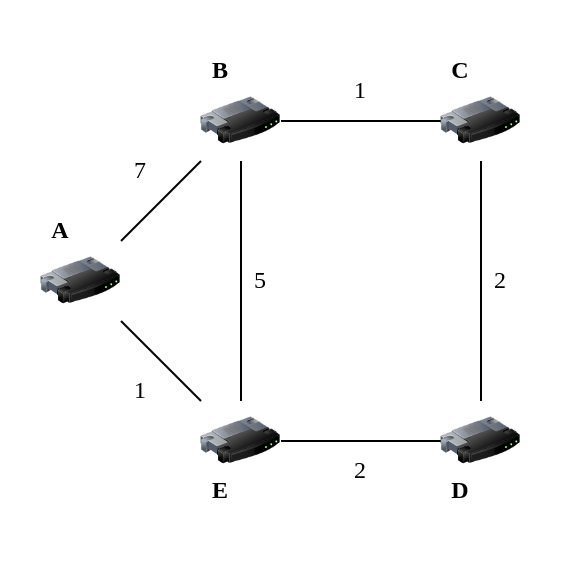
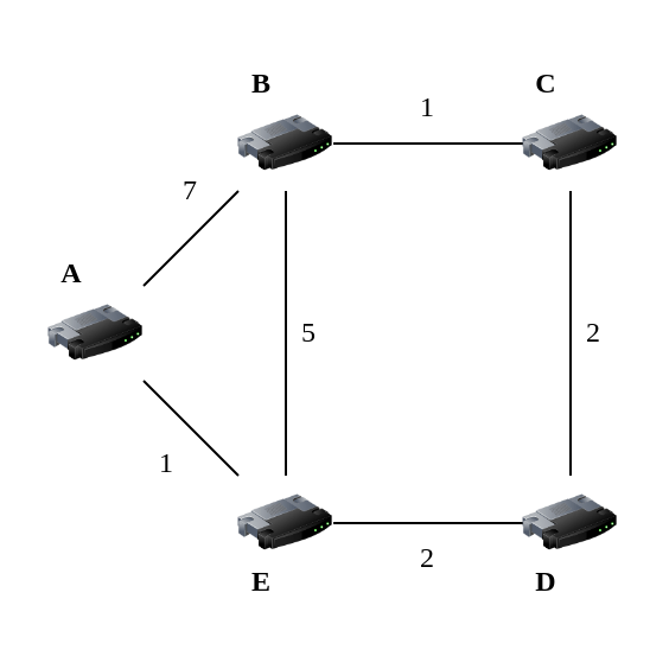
  <mxCell id="0" />
  <mxCell id="1" parent="0" />
  <mxCell id="2" value="" style="image;html=1;image=img/lib/clip_art/networking/Router_128x128.png" parent="1" vertex="1"><mxGeometry x="20" y="120" width="40" height="40" as="geometry" /></mxCell>
  <mxCell id="3" style="edgeStyle=orthogonalEdgeStyle;rounded=0;orthogonalLoop=1;jettySize=auto;html=1;entryX=0.5;entryY=0;entryDx=0;entryDy=0;endArrow=none;endFill=0;" parent="1" source="4" target="6" edge="1"><mxGeometry relative="1" as="geometry" /></mxCell>
  <mxCell id="4" value="" style="image;html=1;image=img/lib/clip_art/networking/Router_128x128.png" parent="1" vertex="1"><mxGeometry x="100" y="40" width="40" height="40" as="geometry" /></mxCell>
  <mxCell id="5" style="edgeStyle=orthogonalEdgeStyle;rounded=0;orthogonalLoop=1;jettySize=auto;html=1;entryX=0;entryY=0.5;entryDx=0;entryDy=0;endArrow=none;endFill=0;" parent="1" source="6" target="8" edge="1"><mxGeometry relative="1" as="geometry" /></mxCell>
  <mxCell id="6" value="" style="image;html=1;image=img/lib/clip_art/networking/Router_128x128.png" parent="1" vertex="1"><mxGeometry x="100" y="200" width="40" height="40" as="geometry" /></mxCell>
  <mxCell id="7" style="edgeStyle=orthogonalEdgeStyle;rounded=0;orthogonalLoop=1;jettySize=auto;html=1;entryX=0.5;entryY=1;entryDx=0;entryDy=0;endArrow=none;endFill=0;" parent="1" source="8" target="10" edge="1"><mxGeometry relative="1" as="geometry" /></mxCell>
  <mxCell id="8" value="" style="image;html=1;image=img/lib/clip_art/networking/Router_128x128.png" parent="1" vertex="1"><mxGeometry x="220" y="200" width="40" height="40" as="geometry" /></mxCell>
  <mxCell id="9" style="edgeStyle=orthogonalEdgeStyle;rounded=0;orthogonalLoop=1;jettySize=auto;html=1;entryX=1;entryY=0.5;entryDx=0;entryDy=0;endArrow=none;endFill=0;" parent="1" source="10" target="4" edge="1"><mxGeometry relative="1" as="geometry" /></mxCell>
  <mxCell id="10" value="" style="image;html=1;image=img/lib/clip_art/networking/Router_128x128.png" parent="1" vertex="1"><mxGeometry x="220" y="40" width="40" height="40" as="geometry" /></mxCell>
  <mxCell id="11" value="" style="endArrow=none;html=1;rounded=0;exitX=1;exitY=0;exitDx=0;exitDy=0;entryX=0;entryY=1;entryDx=0;entryDy=0;endFill=0;" parent="1" source="2" target="4" edge="1"><mxGeometry width="50" height="50" relative="1" as="geometry"><mxPoint x="80" y="180" as="sourcePoint" /><mxPoint x="130" y="130" as="targetPoint" /></mxGeometry></mxCell>
  <mxCell id="12" value="" style="endArrow=none;html=1;rounded=0;exitX=1;exitY=1;exitDx=0;exitDy=0;entryX=0;entryY=0;entryDx=0;entryDy=0;endFill=0;" parent="1" source="2" target="6" edge="1"><mxGeometry width="50" height="50" relative="1" as="geometry"><mxPoint x="70" y="130" as="sourcePoint" /><mxPoint x="110" y="90" as="targetPoint" /></mxGeometry></mxCell>
- <mxCell id="13" value="7" style="text;html=1;strokeColor=none;fillColor=none;align=center;verticalAlign=middle;whiteSpace=wrap;rounded=0;fontFamily=Times New Roman;" parent="1" vertex="1"><mxGeometry x="60" y="70" width="20" height="30" as="geometry" /></mxCell>
+ <mxCell id="13" value="7" style="text;html=1;strokeColor=none;fillColor=none;align=center;verticalAlign=middle;whiteSpace=wrap;rounded=0;fontFamily=Times New Roman;" parent="1" vertex="1"><mxGeometry x="70" y="65" width="20" height="30" as="geometry" /></mxCell>
  <mxCell id="14" value="1" style="text;html=1;strokeColor=none;fillColor=none;align=center;verticalAlign=middle;whiteSpace=wrap;rounded=0;fontFamily=Times New Roman;" parent="1" vertex="1"><mxGeometry x="60" y="180" width="20" height="30" as="geometry" /></mxCell>
  <mxCell id="15" value="5" style="text;html=1;strokeColor=none;fillColor=none;align=center;verticalAlign=middle;whiteSpace=wrap;rounded=0;fontFamily=Times New Roman;" parent="1" vertex="1"><mxGeometry x="120" y="125" width="20" height="30" as="geometry" /></mxCell>
  <mxCell id="16" value="2" style="text;html=1;strokeColor=none;fillColor=none;align=center;verticalAlign=middle;whiteSpace=wrap;rounded=0;fontFamily=Times New Roman;" parent="1" vertex="1"><mxGeometry x="170" y="220" width="20" height="30" as="geometry" /></mxCell>
  <mxCell id="17" value="1" style="text;html=1;strokeColor=none;fillColor=none;align=center;verticalAlign=middle;whiteSpace=wrap;rounded=0;fontFamily=Times New Roman;" parent="1" vertex="1"><mxGeometry x="170" y="30" width="20" height="30" as="geometry" /></mxCell>
  <mxCell id="18" value="2" style="text;html=1;strokeColor=none;fillColor=none;align=center;verticalAlign=middle;whiteSpace=wrap;rounded=0;fontFamily=Times New Roman;" parent="1" vertex="1"><mxGeometry x="240" y="125" width="20" height="30" as="geometry" /></mxCell>
  <mxCell id="19" value="A" style="text;html=1;strokeColor=none;fillColor=none;align=center;verticalAlign=middle;whiteSpace=wrap;rounded=0;fontFamily=Times New Roman;fontStyle=1" parent="1" vertex="1"><mxGeometry x="20" y="100" width="20" height="30" as="geometry" /></mxCell>
  <mxCell id="20" value="B" style="text;html=1;strokeColor=none;fillColor=none;align=center;verticalAlign=middle;whiteSpace=wrap;rounded=0;fontFamily=Times New Roman;fontStyle=1" parent="1" vertex="1"><mxGeometry x="100" y="20" width="20" height="30" as="geometry" /></mxCell>
  <mxCell id="21" value="C" style="text;html=1;strokeColor=none;fillColor=none;align=center;verticalAlign=middle;whiteSpace=wrap;rounded=0;fontFamily=Times New Roman;fontStyle=1" parent="1" vertex="1"><mxGeometry x="220" y="20" width="20" height="30" as="geometry" /></mxCell>
  <mxCell id="22" value="D" style="text;html=1;strokeColor=none;fillColor=none;align=center;verticalAlign=middle;whiteSpace=wrap;rounded=0;fontFamily=Times New Roman;fontStyle=1" parent="1" vertex="1"><mxGeometry x="220" y="230" width="20" height="30" as="geometry" /></mxCell>
  <mxCell id="23" value="E" style="text;html=1;strokeColor=none;fillColor=none;align=center;verticalAlign=middle;whiteSpace=wrap;rounded=0;fontFamily=Times New Roman;fontStyle=1" parent="1" vertex="1"><mxGeometry x="100" y="230" width="20" height="30" as="geometry" /></mxCell>
